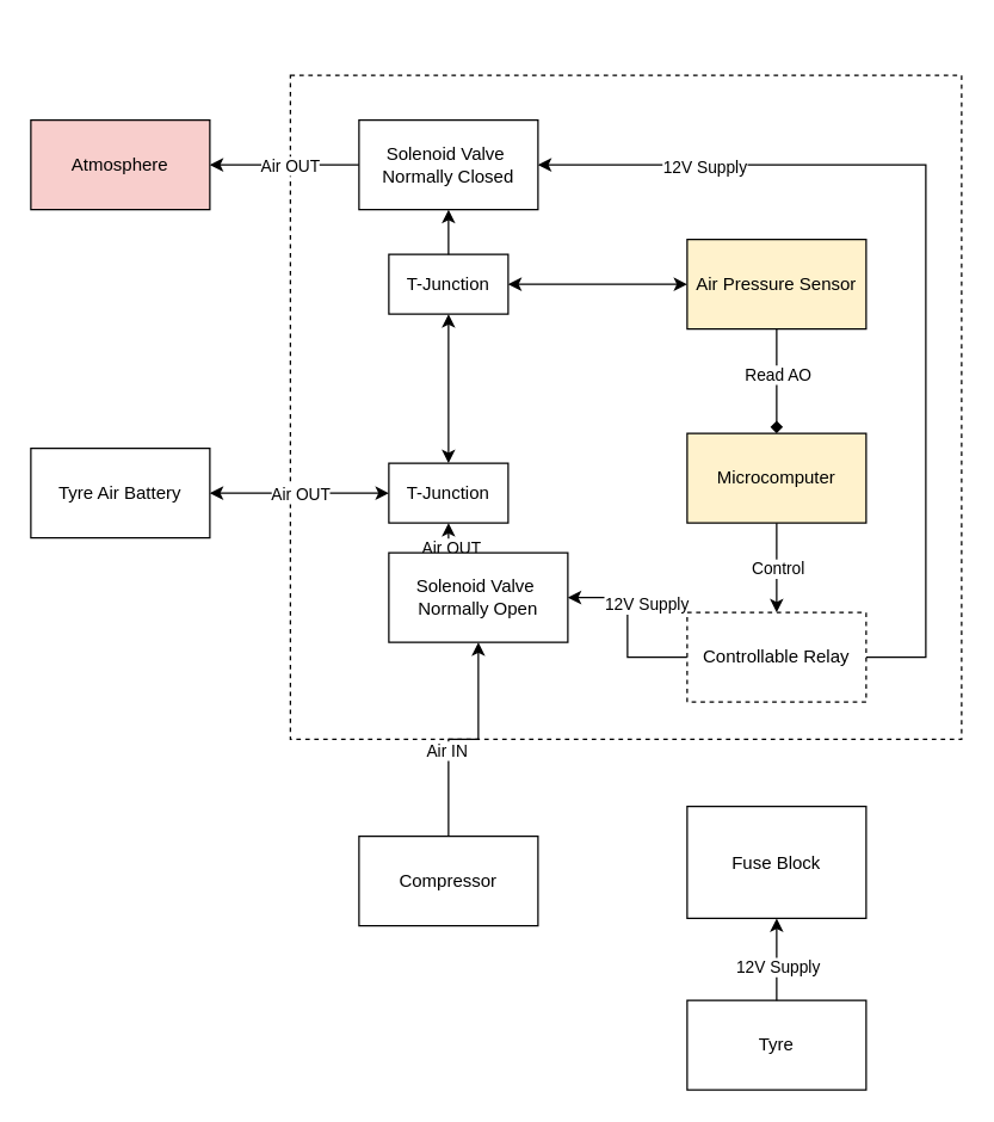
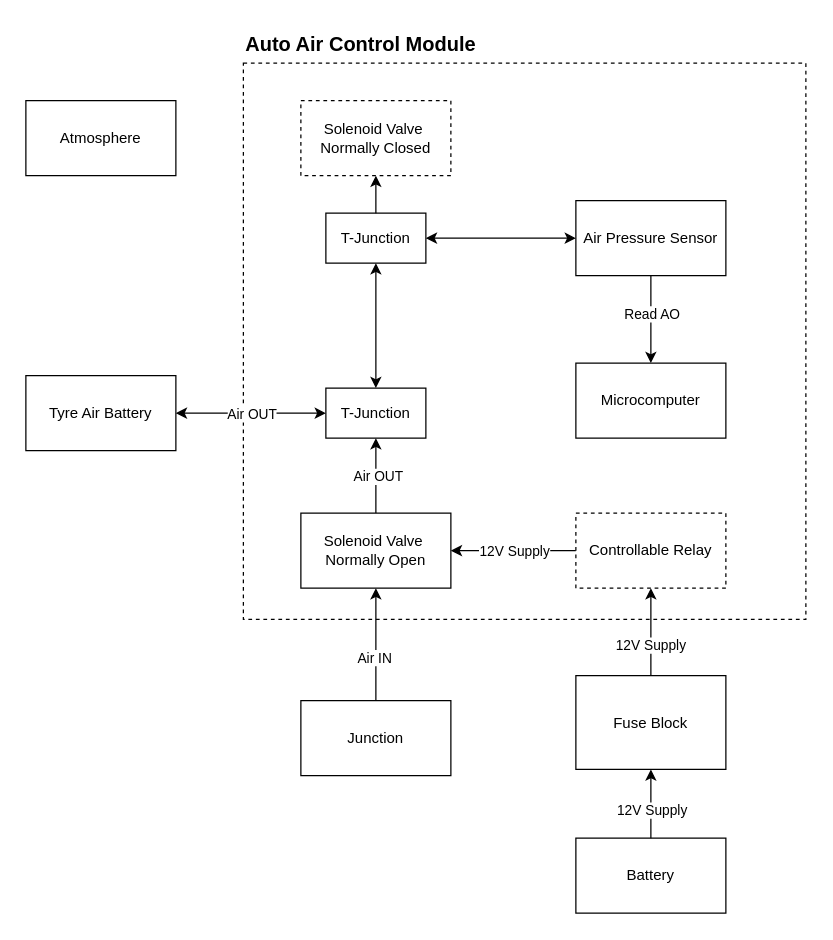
  <mxCell id="0" />
  <mxCell id="1" parent="0" />
  <mxCell id="2" value="" style="rounded=0;whiteSpace=wrap;html=1;dashed=1;fillColor=none;" parent="1" vertex="1"><mxGeometry x="194" y="50" width="450" height="445" as="geometry" /></mxCell>
  <mxCell id="3" style="edgeStyle=orthogonalEdgeStyle;rounded=0;orthogonalLoop=1;jettySize=auto;html=1;" parent="1" source="5" target="11" edge="1"><mxGeometry relative="1" as="geometry" /></mxCell>
  <mxCell id="4" value="Air IN" style="edgeLabel;html=1;align=center;verticalAlign=middle;resizable=0;points=[];" parent="3" vertex="1" connectable="0"><mxGeometry x="-0.233" y="2" relative="1" as="geometry"><mxPoint as="offset" /></mxGeometry></mxCell>
- <mxCell id="5" value="Compressor" style="rounded=0;whiteSpace=wrap;html=1;" parent="1" vertex="1"><mxGeometry x="240" y="560" width="120" height="60" as="geometry" /></mxCell>
- <mxCell id="6" style="edgeStyle=orthogonalEdgeStyle;rounded=0;orthogonalLoop=1;jettySize=auto;html=1;entryX=0.5;entryY=0;entryDx=0;entryDy=0;endArrow=diamond;" parent="1" source="8" target="19" edge="1"><mxGeometry relative="1" as="geometry" /></mxCell>
+ <mxCell id="5" value="Junction" style="rounded=0;whiteSpace=wrap;html=1;" parent="1" vertex="1"><mxGeometry x="240" y="560" width="120" height="60" as="geometry" /></mxCell>
+ <mxCell id="6" style="edgeStyle=orthogonalEdgeStyle;rounded=0;orthogonalLoop=1;jettySize=auto;html=1;entryX=0.5;entryY=0;entryDx=0;entryDy=0;" parent="1" source="8" target="19" edge="1"><mxGeometry relative="1" as="geometry" /></mxCell>
  <mxCell id="7" value="Read AO" style="edgeLabel;html=1;align=center;verticalAlign=middle;resizable=0;points=[];" parent="6" vertex="1" connectable="0"><mxGeometry x="-0.191" relative="1" as="geometry"><mxPoint y="2" as="offset" /></mxGeometry></mxCell>
- <mxCell id="8" value="Air Pressure Sensor" style="rounded=0;whiteSpace=wrap;html=1;fillColor=#fff2cc;" parent="1" vertex="1"><mxGeometry x="460" y="160" width="120" height="60" as="geometry" /></mxCell>
+ <mxCell id="8" value="Air Pressure Sensor" style="rounded=0;whiteSpace=wrap;html=1;" parent="1" vertex="1"><mxGeometry x="460" y="160" width="120" height="60" as="geometry" /></mxCell>
  <mxCell id="9" style="edgeStyle=orthogonalEdgeStyle;rounded=0;orthogonalLoop=1;jettySize=auto;html=1;entryX=0.5;entryY=1;entryDx=0;entryDy=0;" parent="1" source="11" target="24" edge="1"><mxGeometry relative="1" as="geometry"><Array as="points"><mxPoint x="300" y="380" /><mxPoint x="300" y="380" /></Array></mxGeometry></mxCell>
  <mxCell id="10" value="Air OUT" style="edgeLabel;html=1;align=center;verticalAlign=middle;resizable=0;points=[];" parent="9" vertex="1" connectable="0"><mxGeometry x="0.309" y="-1" relative="1" as="geometry"><mxPoint y="9" as="offset" /></mxGeometry></mxCell>
- <mxCell id="11" value="Solenoid Valve&amp;nbsp;&lt;br&gt;Normally Open" style="rounded=0;whiteSpace=wrap;html=1;" parent="1" vertex="1"><mxGeometry x="260" y="370" width="120" height="60" as="geometry" /></mxCell>
+ <mxCell id="11" value="Solenoid Valve&amp;nbsp;&lt;br&gt;Normally Open" style="rounded=0;whiteSpace=wrap;html=1;" parent="1" vertex="1"><mxGeometry x="240" y="410" width="120" height="60" as="geometry" /></mxCell>
  <mxCell id="12" style="edgeStyle=orthogonalEdgeStyle;rounded=0;orthogonalLoop=1;jettySize=auto;html=1;startArrow=none;startFill=0;" parent="1" source="16" target="11" edge="1"><mxGeometry relative="1" as="geometry" /></mxCell>
  <mxCell id="13" value="12V Supply" style="edgeLabel;html=1;align=center;verticalAlign=middle;resizable=0;points=[];" parent="12" vertex="1" connectable="0"><mxGeometry x="0.253" y="1" relative="1" as="geometry"><mxPoint x="13" y="-1" as="offset" /></mxGeometry></mxCell>
- <mxCell id="14" style="edgeStyle=orthogonalEdgeStyle;rounded=0;orthogonalLoop=1;jettySize=auto;html=1;entryX=1;entryY=0.5;entryDx=0;entryDy=0;startArrow=none;startFill=0;" parent="1" source="16" target="37" edge="1"><mxGeometry relative="1" as="geometry"><Array as="points"><mxPoint x="620" y="440" /><mxPoint x="620" y="110" /></Array></mxGeometry></mxCell>
- <mxCell id="15" value="12V Supply" style="edgeLabel;html=1;align=center;verticalAlign=middle;resizable=0;points=[];" parent="14" vertex="1" connectable="0"><mxGeometry x="0.649" y="1" relative="1" as="geometry"><mxPoint as="offset" /></mxGeometry></mxCell>
  <mxCell id="16" value="Controllable Relay" style="rounded=0;whiteSpace=wrap;html=1;dashed=1;" parent="1" vertex="1"><mxGeometry x="460" y="410" width="120" height="60" as="geometry" /></mxCell>
- <mxCell id="17" style="edgeStyle=orthogonalEdgeStyle;rounded=0;orthogonalLoop=1;jettySize=auto;html=1;startArrow=none;startFill=0;" parent="1" source="19" target="16" edge="1"><mxGeometry relative="1" as="geometry" /></mxCell>
- <mxCell id="18" value="Control" style="edgeLabel;html=1;align=center;verticalAlign=middle;resizable=0;points=[];" parent="17" vertex="1" connectable="0"><mxGeometry x="0.135" relative="1" as="geometry"><mxPoint y="-4" as="offset" /></mxGeometry></mxCell>
- <mxCell id="19" value="Microcomputer" style="rounded=0;whiteSpace=wrap;html=1;fillColor=#fff2cc;" parent="1" vertex="1"><mxGeometry x="460" y="290" width="120" height="60" as="geometry" /></mxCell>
+ <mxCell id="19" value="Microcomputer" style="rounded=0;whiteSpace=wrap;html=1;" parent="1" vertex="1"><mxGeometry x="460" y="290" width="120" height="60" as="geometry" /></mxCell>
  <mxCell id="20" value="Tyre Air Battery" style="rounded=0;whiteSpace=wrap;html=1;" parent="1" vertex="1"><mxGeometry x="20" y="300" width="120" height="60" as="geometry" /></mxCell>
  <mxCell id="21" style="edgeStyle=orthogonalEdgeStyle;rounded=0;orthogonalLoop=1;jettySize=auto;html=1;exitX=0;exitY=0.5;exitDx=0;exitDy=0;entryX=1;entryY=0.5;entryDx=0;entryDy=0;startArrow=classic;startFill=1;" parent="1" source="24" target="20" edge="1"><mxGeometry relative="1" as="geometry" /></mxCell>
  <mxCell id="22" value="Air OUT" style="edgeLabel;html=1;align=center;verticalAlign=middle;resizable=0;points=[];" parent="21" vertex="1" connectable="0"><mxGeometry x="0.3" relative="1" as="geometry"><mxPoint x="18" as="offset" /></mxGeometry></mxCell>
  <mxCell id="23" style="edgeStyle=orthogonalEdgeStyle;rounded=0;orthogonalLoop=1;jettySize=auto;html=1;entryX=0.5;entryY=1;entryDx=0;entryDy=0;startArrow=classic;startFill=1;" parent="1" source="24" target="34" edge="1"><mxGeometry relative="1" as="geometry" /></mxCell>
  <mxCell id="24" value="T-Junction" style="rounded=0;whiteSpace=wrap;html=1;fillColor=none;" parent="1" vertex="1"><mxGeometry x="260" y="310" width="80" height="40" as="geometry" /></mxCell>
+ <mxCell id="25" value="Auto Air Control Module" style="text;html=1;strokeColor=none;fillColor=none;align=left;verticalAlign=middle;whiteSpace=wrap;rounded=0;fontStyle=1;fontSize=16;" parent="1" vertex="1"><mxGeometry x="194" y="20" width="236" height="30" as="geometry" /></mxCell>
  <mxCell id="26" style="edgeStyle=orthogonalEdgeStyle;rounded=0;orthogonalLoop=1;jettySize=auto;html=1;entryX=0.5;entryY=1;entryDx=0;entryDy=0;startArrow=none;startFill=0;" parent="1" source="28" target="31" edge="1"><mxGeometry relative="1" as="geometry"><Array as="points"><mxPoint x="520" y="640" /><mxPoint x="520" y="640" /></Array></mxGeometry></mxCell>
  <mxCell id="27" value="12V Supply" style="edgeLabel;html=1;align=center;verticalAlign=middle;resizable=0;points=[];" parent="26" vertex="1" connectable="0"><mxGeometry x="-0.155" y="1" relative="1" as="geometry"><mxPoint x="1" as="offset" /></mxGeometry></mxCell>
- <mxCell id="28" value="Tyre" style="rounded=0;whiteSpace=wrap;html=1;fillColor=none;" parent="1" vertex="1"><mxGeometry x="460" y="670" width="120" height="60" as="geometry" /></mxCell>
+ <mxCell id="28" value="Battery" style="rounded=0;whiteSpace=wrap;html=1;fillColor=none;" parent="1" vertex="1"><mxGeometry x="460" y="670" width="120" height="60" as="geometry" /></mxCell>
+ <mxCell id="29" style="edgeStyle=orthogonalEdgeStyle;rounded=0;orthogonalLoop=1;jettySize=auto;html=1;entryX=0.5;entryY=1;entryDx=0;entryDy=0;startArrow=none;startFill=0;" parent="1" source="31" target="16" edge="1"><mxGeometry relative="1" as="geometry" /></mxCell>
+ <mxCell id="30" value="12V Supply" style="edgeLabel;html=1;align=center;verticalAlign=middle;resizable=0;points=[];" parent="29" vertex="1" connectable="0"><mxGeometry x="-0.278" y="1" relative="1" as="geometry"><mxPoint as="offset" /></mxGeometry></mxCell>
  <mxCell id="31" value="Fuse Block" style="rounded=0;whiteSpace=wrap;html=1;fillColor=none;" parent="1" vertex="1"><mxGeometry x="460" y="540" width="120" height="75" as="geometry" /></mxCell>
  <mxCell id="32" style="edgeStyle=orthogonalEdgeStyle;rounded=0;orthogonalLoop=1;jettySize=auto;html=1;entryX=0;entryY=0.5;entryDx=0;entryDy=0;startArrow=classic;startFill=1;" parent="1" source="34" target="8" edge="1"><mxGeometry relative="1" as="geometry" /></mxCell>
  <mxCell id="33" style="edgeStyle=orthogonalEdgeStyle;rounded=0;orthogonalLoop=1;jettySize=auto;html=1;startArrow=none;startFill=0;" parent="1" source="34" target="37" edge="1"><mxGeometry relative="1" as="geometry" /></mxCell>
  <mxCell id="34" value="T-Junction" style="rounded=0;whiteSpace=wrap;html=1;fillColor=none;" parent="1" vertex="1"><mxGeometry x="260" y="170" width="80" height="40" as="geometry" /></mxCell>
- <mxCell id="35" style="edgeStyle=orthogonalEdgeStyle;rounded=0;orthogonalLoop=1;jettySize=auto;html=1;startArrow=none;startFill=0;" parent="1" source="37" target="38" edge="1"><mxGeometry relative="1" as="geometry"><mxPoint x="300" y="50" as="targetPoint" /></mxGeometry></mxCell>
- <mxCell id="36" value="Air OUT" style="edgeLabel;html=1;align=center;verticalAlign=middle;resizable=0;points=[];" parent="35" vertex="1" connectable="0"><mxGeometry x="0.19" y="1" relative="1" as="geometry"><mxPoint x="13" y="-1" as="offset" /></mxGeometry></mxCell>
- <mxCell id="37" value="Solenoid Valve&amp;nbsp;&lt;br&gt;Normally Closed" style="rounded=0;whiteSpace=wrap;html=1;" parent="1" vertex="1"><mxGeometry x="240" y="80" width="120" height="60" as="geometry" /></mxCell>
- <mxCell id="38" value="Atmosphere" style="rounded=0;whiteSpace=wrap;html=1;fillColor=#f8cecc;" parent="1" vertex="1"><mxGeometry x="20" y="80" width="120" height="60" as="geometry" /></mxCell>
+ <mxCell id="37" value="Solenoid Valve&amp;nbsp;&lt;br&gt;Normally Closed" style="rounded=0;whiteSpace=wrap;html=1;dashed=1;" parent="1" vertex="1"><mxGeometry x="240" y="80" width="120" height="60" as="geometry" /></mxCell>
+ <mxCell id="38" value="Atmosphere" style="rounded=0;whiteSpace=wrap;html=1;" parent="1" vertex="1"><mxGeometry x="20" y="80" width="120" height="60" as="geometry" /></mxCell>
